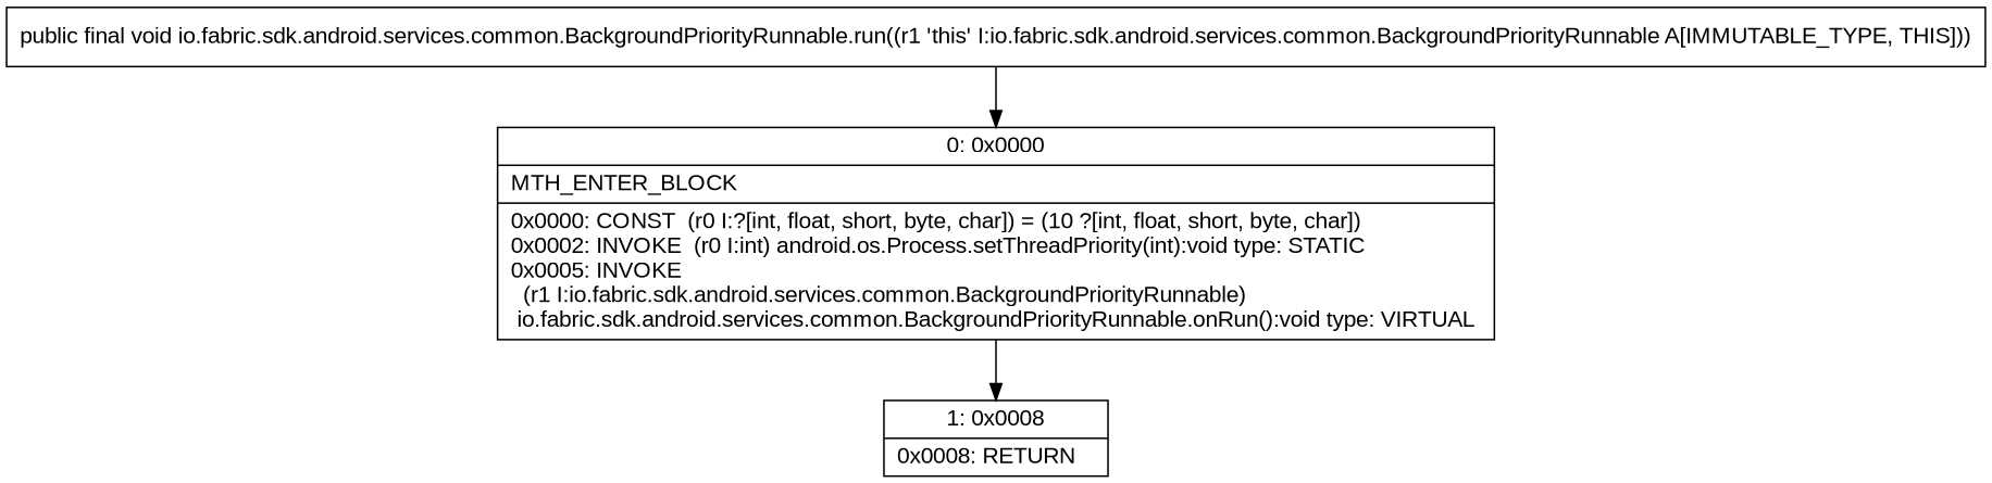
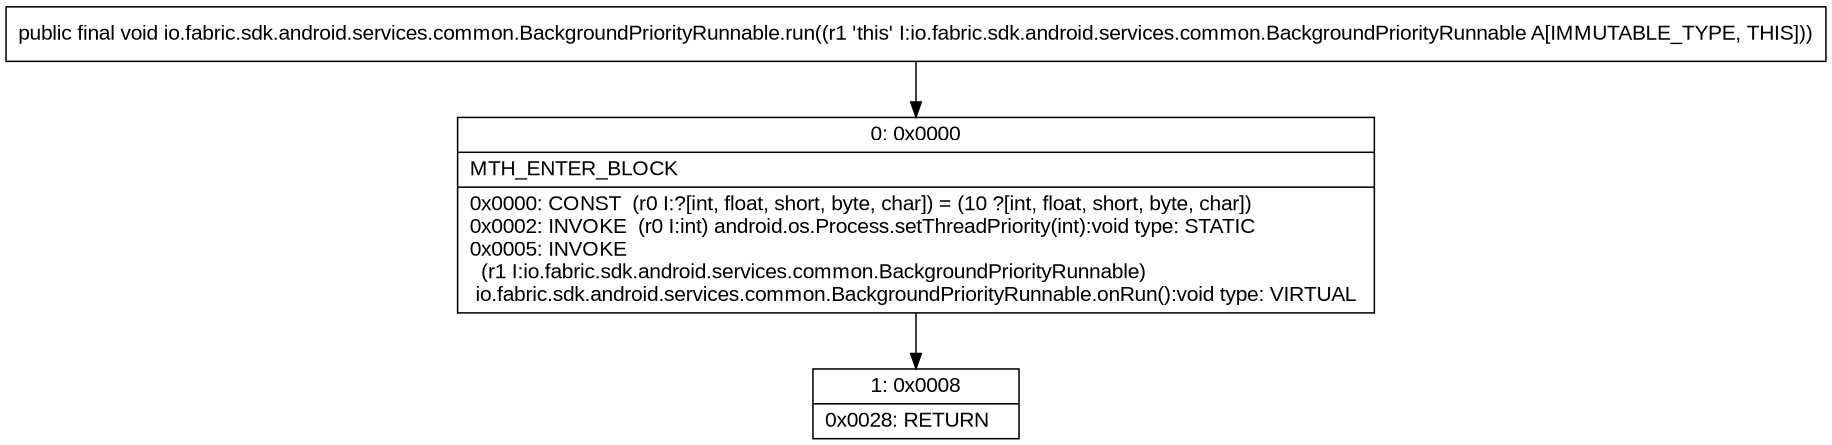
  digraph {
    fontname="Liberation Sans"
    node [shape=record fontname="Liberation Sans"]
    edge [fontname="Liberation Sans"]
    n1 [label="{0\:\ 0x0000|MTH_ENTER_BLOCK\l|0x0000: CONST  (r0 I:?[int, float, short, byte, char]) = (10 ?[int, float, short, byte, char]) \l0x0002: INVOKE  (r0 I:int) android.os.Process.setThreadPriority(int):void type: STATIC \l0x0005: INVOKE  \l  (r1 I:io.fabric.sdk.android.services.common.BackgroundPriorityRunnable)\l io.fabric.sdk.android.services.common.BackgroundPriorityRunnable.onRun():void type: VIRTUAL \l}"]
-   n2 [label="{1\:\ 0x0008|0x0008: RETURN   \l}"]
+   n2 [label="{1\:\ 0x0008|0x0028: RETURN   \l}"]
    n3 [label="{public final void io.fabric.sdk.android.services.common.BackgroundPriorityRunnable.run((r1 'this' I:io.fabric.sdk.android.services.common.BackgroundPriorityRunnable A[IMMUTABLE_TYPE, THIS])) }"]
    n1 -> n2
    n3 -> n1
  }
